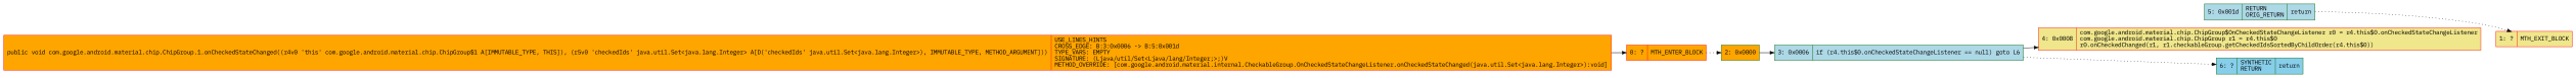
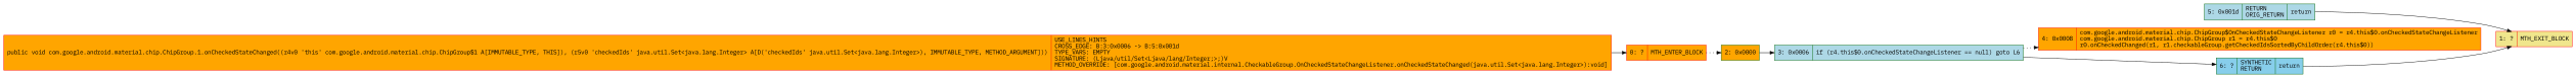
  digraph {
    fontname="IBM Plex Mono"
    rankdir=LR
    node [color=red fillcolor=orange fontname="IBM Plex Mono" shape=record style=filled]
    edge [fontname="IBM Plex Mono" style=solid]
    n1 [label="{0\:\ ?|MTH_ENTER_BLOCK\l}"]
    n2 [color=darkgreen label="{2\:\ 0x0000}"]
    n3 [color=darkgreen fillcolor=lightblue label="{3\:\ 0x0006|if (r4.this$0.onCheckedStateChangeListener == null) goto L6\l}"]
-   n4 [fillcolor=khaki label="{4\:\ 0x0008|com.google.android.material.chip.ChipGroup$OnCheckedStateChangeListener r0 = r4.this$0.onCheckedStateChangeListener\lcom.google.android.material.chip.ChipGroup r1 = r4.this$0\lr0.onCheckedChanged(r1, r1.checkableGroup.getCheckedIdsSortedByChildOrder(r4.this$0))\l}"]
+   n4 [label="{4\:\ 0x0008|com.google.android.material.chip.ChipGroup$OnCheckedStateChangeListener r0 = r4.this$0.onCheckedStateChangeListener\lcom.google.android.material.chip.ChipGroup r1 = r4.this$0\lr0.onCheckedChanged(r1, r1.checkableGroup.getCheckedIdsSortedByChildOrder(r4.this$0))\l}"]
    n5 [color=darkgreen fillcolor=skyblue label="{6\:\ ?|SYNTHETIC\lRETURN\l|return\l}"]
    n6 [fillcolor=khaki label="{1\:\ ?|MTH_EXIT_BLOCK\l}"]
    n7 [color=darkgreen fillcolor=lightblue label="{5\:\ 0x001d|RETURN\lORIG_RETURN\l|return\l}"]
    n8 [label="{public void com.google.android.material.chip.ChipGroup.1.onCheckedStateChanged((r4v0 'this' com.google.android.material.chip.ChipGroup$1 A[IMMUTABLE_TYPE, THIS]), (r5v0 'checkedIds' java.util.Set\<java.lang.Integer\> A[D('checkedIds' java.util.Set\<java.lang.Integer\>), IMMUTABLE_TYPE, METHOD_ARGUMENT]))  | USE_LINES_HINTS\lCROSS_EDGE: B:3:0x0006 \-\> B:5:0x001d\lTYPE_VARS: EMPTY\lSIGNATURE: (Ljava\/util\/Set\<Ljava\/lang\/Integer;\>;)V\lMETHOD_OVERRIDE: [com.google.android.material.internal.CheckableGroup.OnCheckedStateChangeListener.onCheckedStateChanged(java.util.Set\<java.lang.Integer\>):void]\l}"]
    n1 -> n2 [style=dotted]
    n2 -> n3
-   n3 -> n4
-   n3 -> n5 [style=dotted]
-   n7 -> n6 [style=dotted]
+   n3 -> n4 [style=dotted]
+   n3 -> n5
+   n5 -> n6
+   n7 -> n6
    n8 -> n1
  }
